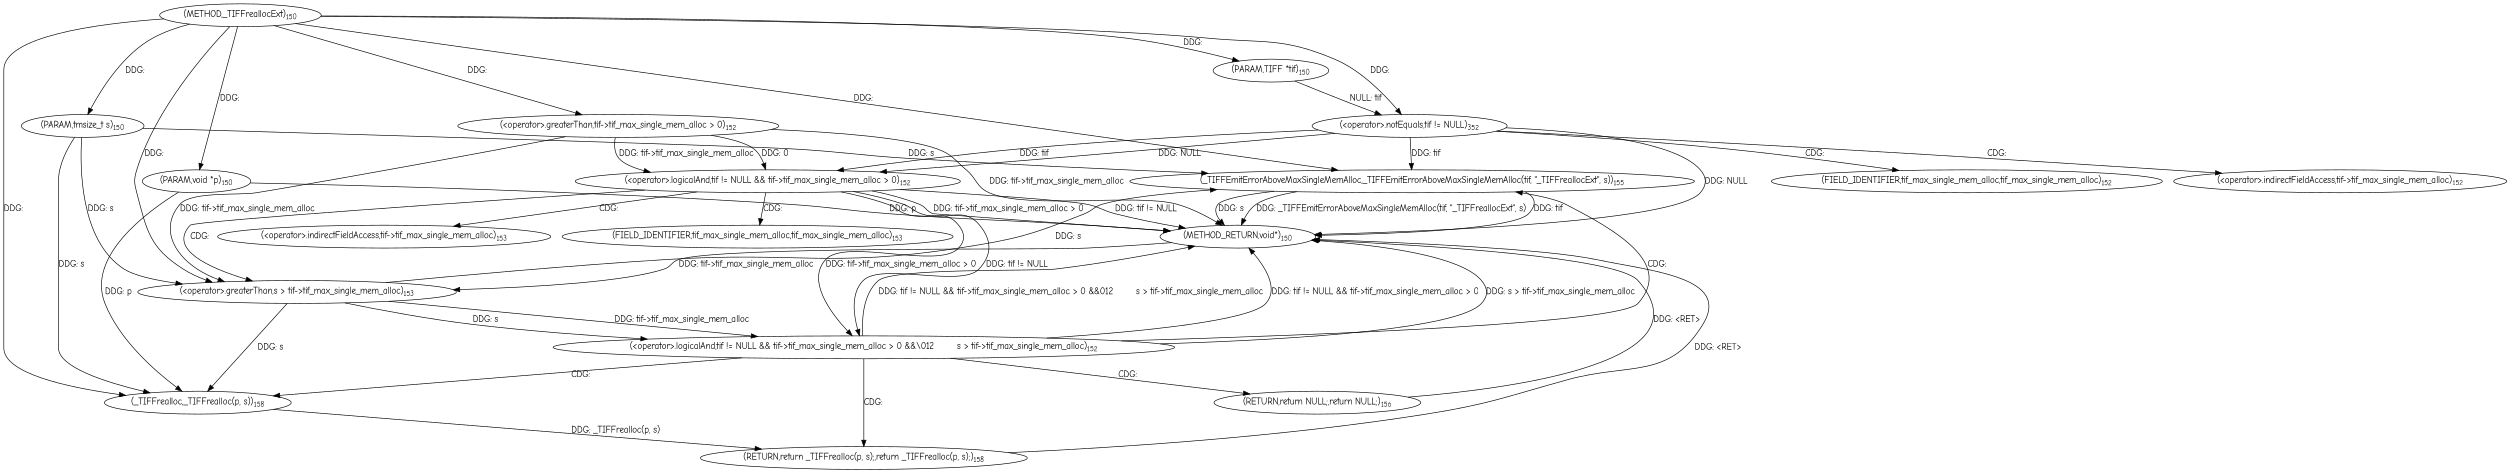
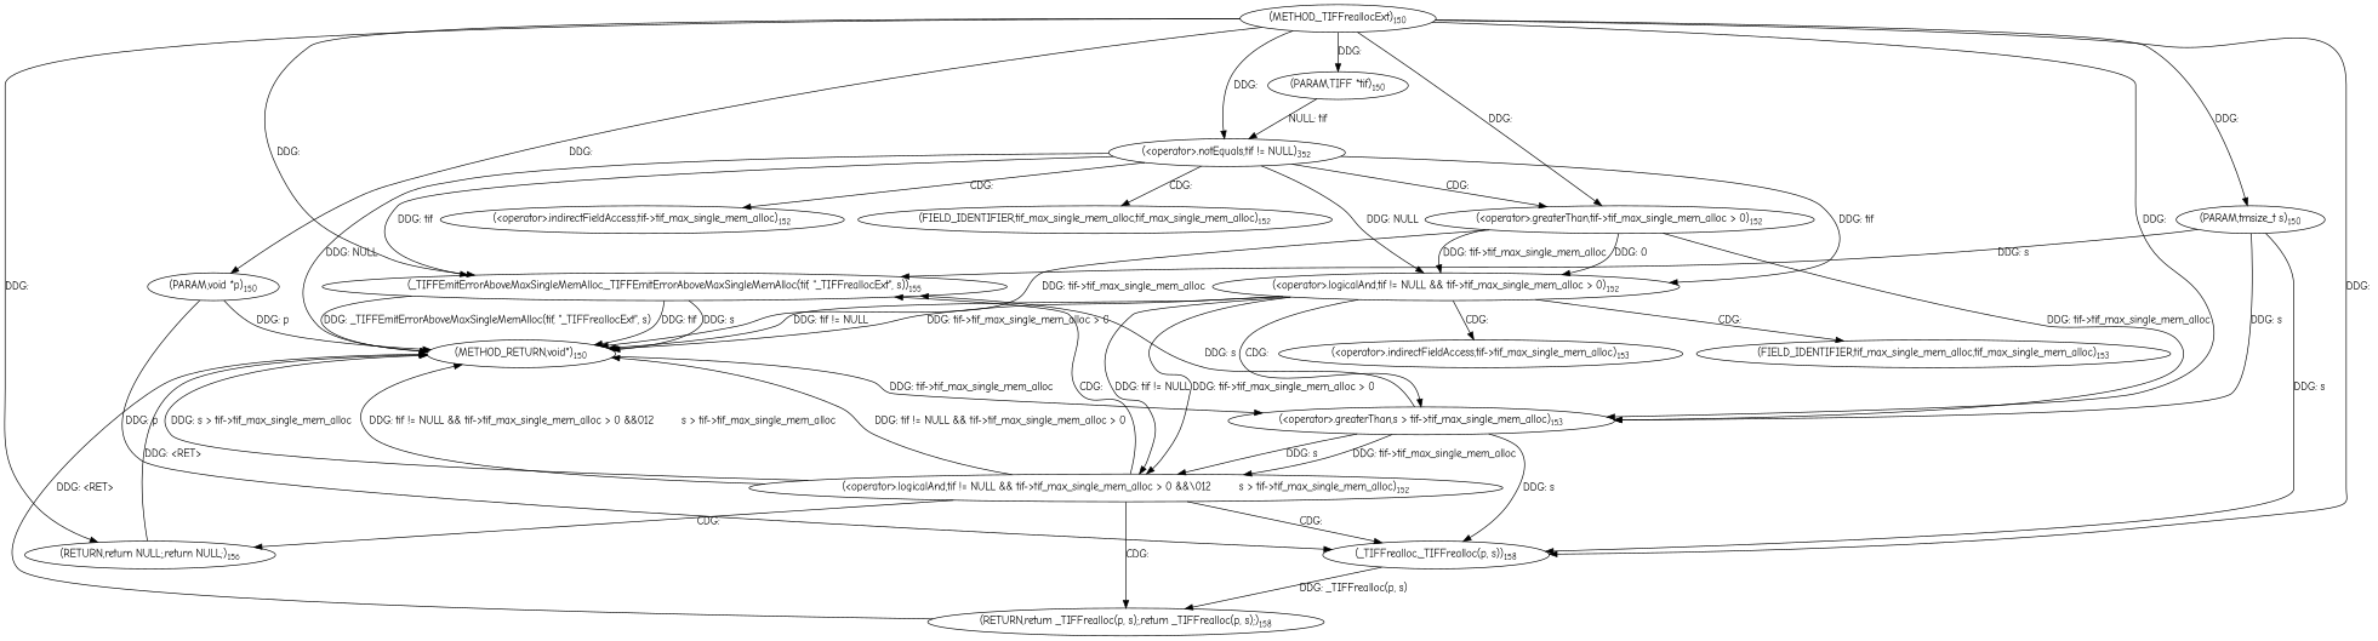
  digraph {
    fontname="Comic Neue"
    node [fontname="Comic Neue"]
    edge [fontname="Comic Neue"]
    n1 [label=<(METHOD,_TIFFreallocExt)<SUB>150</SUB>>]
    n2 [label=<(PARAM,TIFF *tif)<SUB>150</SUB>>]
    n3 [label=<(PARAM,void *p)<SUB>150</SUB>>]
    n4 [label=<(PARAM,tmsize_t s)<SUB>150</SUB>>]
    n5 [label=<(_TIFFrealloc,_TIFFrealloc(p, s))<SUB>158</SUB>>]
    n6 [label=<(_TIFFEmitErrorAboveMaxSingleMemAlloc,_TIFFEmitErrorAboveMaxSingleMemAlloc(tif, &quot;_TIFFreallocExt&quot;, s))<SUB>155</SUB>>]
    n7 [label=<(RETURN,return NULL;,return NULL;)<SUB>156</SUB>>]
    n8 [label=<(&lt;operator&gt;.greaterThan,s &gt; tif-&gt;tif_max_single_mem_alloc)<SUB>153</SUB>>]
    n9 [label=<(&lt;operator&gt;.notEquals,tif != NULL)<SUB>352</SUB>>]
    n10 [label=<(&lt;operator&gt;.greaterThan,tif-&gt;tif_max_single_mem_alloc &gt; 0)<SUB>152</SUB>>]
    n11 [label=<(METHOD_RETURN,void*)<SUB>150</SUB>>]
    n12 [label=<(RETURN,return _TIFFrealloc(p, s);,return _TIFFrealloc(p, s);)<SUB>158</SUB>>]
    n13 [label=<(&lt;operator&gt;.logicalAnd,tif != NULL &amp;&amp; tif-&gt;tif_max_single_mem_alloc &gt; 0 &amp;&amp;\012        s &gt; tif-&gt;tif_max_single_mem_alloc)<SUB>152</SUB>>]
    n14 [label=<(&lt;operator&gt;.logicalAnd,tif != NULL &amp;&amp; tif-&gt;tif_max_single_mem_alloc &gt; 0)<SUB>152</SUB>>]
    n15 [label=<(&lt;operator&gt;.indirectFieldAccess,tif-&gt;tif_max_single_mem_alloc)<SUB>152</SUB>>]
    n16 [label=<(FIELD_IDENTIFIER,tif_max_single_mem_alloc,tif_max_single_mem_alloc)<SUB>152</SUB>>]
    n17 [label=<(&lt;operator&gt;.indirectFieldAccess,tif-&gt;tif_max_single_mem_alloc)<SUB>153</SUB>>]
    n18 [label=<(FIELD_IDENTIFIER,tif_max_single_mem_alloc,tif_max_single_mem_alloc)<SUB>153</SUB>>]
    n1 -> n2 [label="DDG: "]
    n1 -> n3 [label="DDG: "]
    n1 -> n4 [label="DDG: "]
    n1 -> n5 [label="DDG: "]
    n1 -> n6 [label="DDG: "]
+   n1 -> n7 [label="DDG: "]
    n1 -> n8 [label="DDG: "]
    n1 -> n9 [label="DDG: "]
    n1 -> n10 [label="DDG: "]
    n2 -> n9 [label="NULL: tif"]
    n3 -> n5 [label="DDG: p"]
    n3 -> n11 [label="DDG: p"]
    n4 -> n5 [label="DDG: s"]
    n4 -> n6 [label="DDG: s"]
    n4 -> n8 [label="DDG: s"]
    n5 -> n12 [label="DDG: _TIFFrealloc(p, s)"]
    n6 -> n11 [label="DDG: tif"]
    n6 -> n11 [label="DDG: s"]
    n6 -> n11 [label="DDG: _TIFFEmitErrorAboveMaxSingleMemAlloc(tif, &quot;_TIFFreallocExt&quot;, s)"]
    n7 -> n11 [label="DDG: &lt;RET&gt;"]
    n8 -> n5 [label="DDG: s"]
    n8 -> n6 [label="DDG: s"]
    n8 -> n13 [label="DDG: s"]
    n8 -> n13 [label="DDG: tif-&gt;tif_max_single_mem_alloc"]
    n9 -> n6 [label="DDG: tif"]
+   n9 -> n10 [label="CDG: "]
    n9 -> n11 [label="DDG: NULL"]
    n9 -> n14 [label="DDG: tif"]
    n9 -> n14 [label="DDG: NULL"]
    n9 -> n15 [label="CDG: "]
    n9 -> n16 [label="CDG: "]
    n10 -> n8 [label="DDG: tif-&gt;tif_max_single_mem_alloc"]
    n10 -> n11 [label="DDG: tif-&gt;tif_max_single_mem_alloc"]
    n10 -> n14 [label="DDG: tif-&gt;tif_max_single_mem_alloc"]
    n10 -> n14 [label="DDG: 0"]
    n11 -> n8 [label="DDG: tif-&gt;tif_max_single_mem_alloc"]
    n12 -> n11 [label="DDG: &lt;RET&gt;"]
    n13 -> n5 [label="CDG: "]
    n13 -> n6 [label="CDG: "]
    n13 -> n7 [label="CDG: "]
    n13 -> n11 [label="DDG: tif != NULL &amp;&amp; tif-&gt;tif_max_single_mem_alloc &gt; 0"]
    n13 -> n11 [label="DDG: s &gt; tif-&gt;tif_max_single_mem_alloc"]
    n13 -> n11 [label="DDG: tif != NULL &amp;&amp; tif-&gt;tif_max_single_mem_alloc &gt; 0 &amp;&amp;\012        s &gt; tif-&gt;tif_max_single_mem_alloc"]
    n13 -> n12 [label="CDG: "]
    n14 -> n8 [label="CDG: "]
    n14 -> n11 [label="DDG: tif != NULL"]
    n14 -> n11 [label="DDG: tif-&gt;tif_max_single_mem_alloc &gt; 0"]
    n14 -> n13 [label="DDG: tif != NULL"]
    n14 -> n13 [label="DDG: tif-&gt;tif_max_single_mem_alloc &gt; 0"]
    n14 -> n17 [label="CDG: "]
    n14 -> n18 [label="CDG: "]
  }
